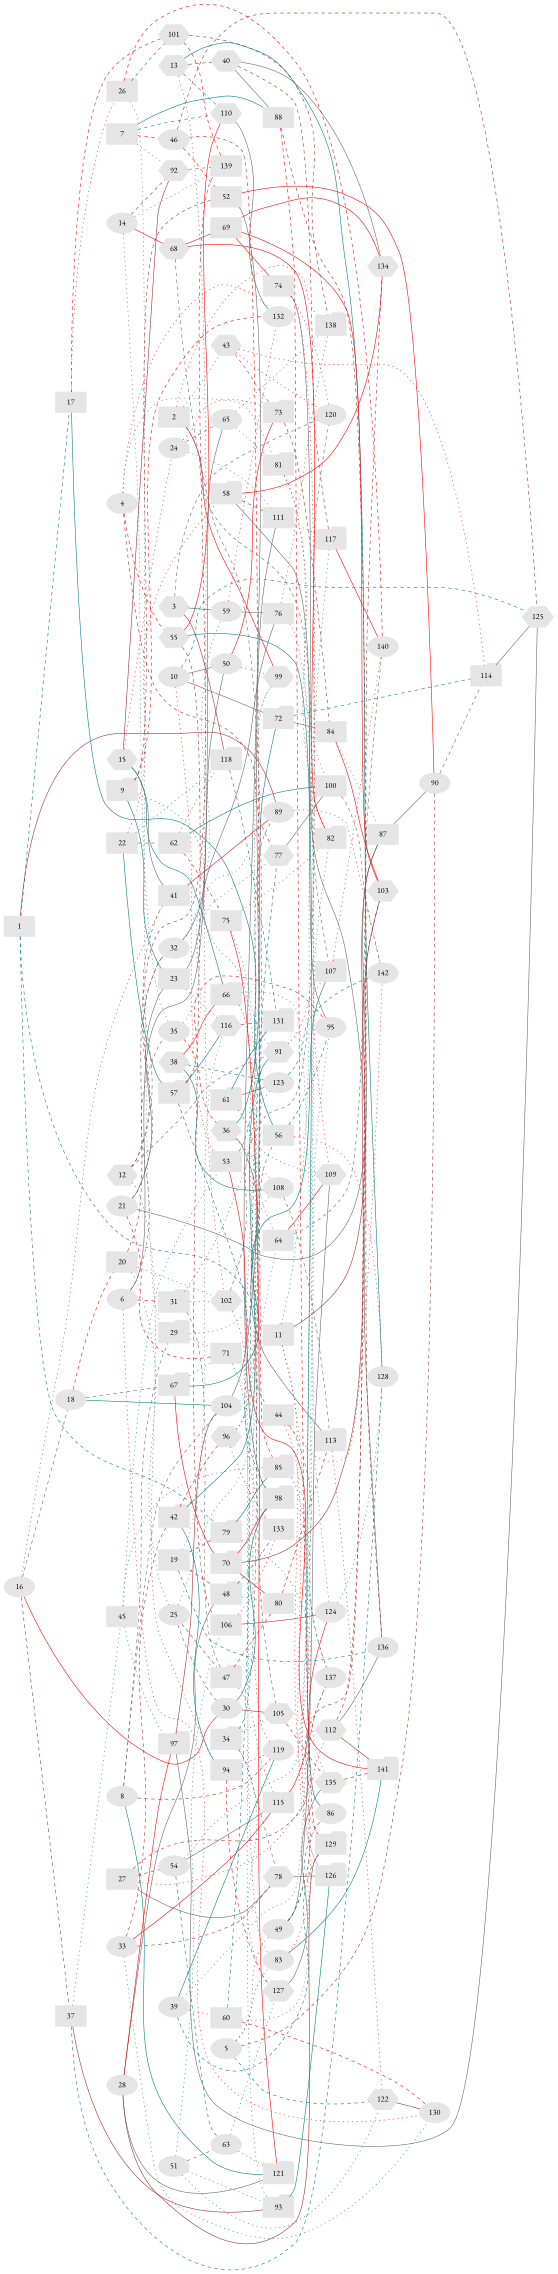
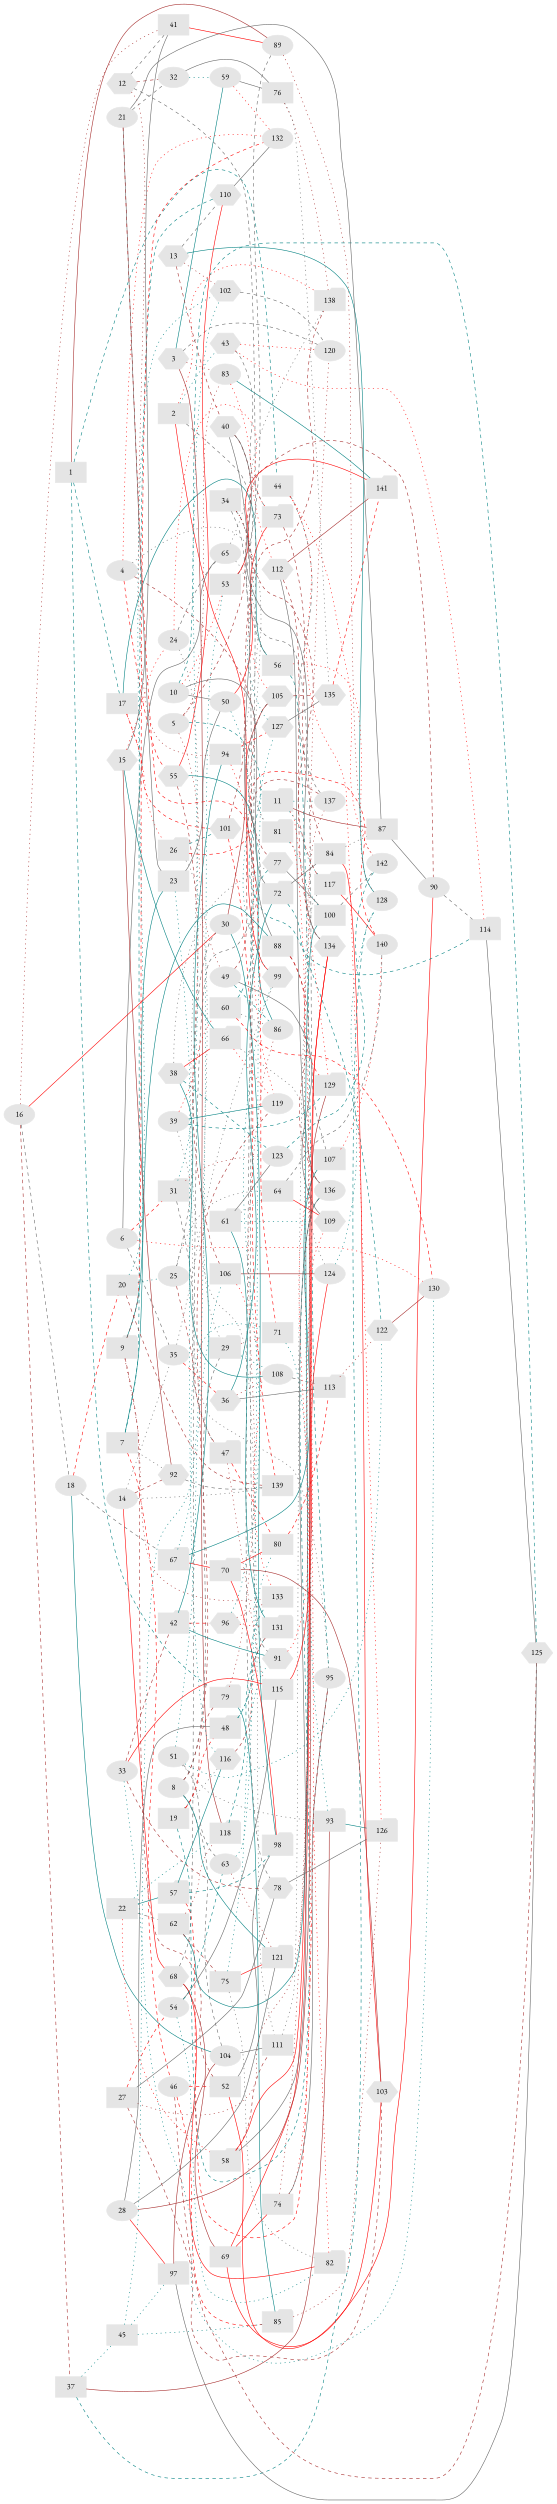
  graph {
    fontname="EB Garamond"
    rankdir=LR
    node [color=gray90 fontname="EB Garamond" shape=ellipse style=filled]
    edge [color=gray40 fontname="EB Garamond" style=dotted]
    1 [shape=box]
    17 [shape=box]
    44 [shape=box]
    79 [shape=folder]
    89
    26 [shape=folder]
    56 [shape=box]
    101 [shape=hexagon]
    137
    126 [shape=folder]
    142
    85 [shape=folder]
    86
    2 [shape=box]
    43 [shape=hexagon]
    99 [shape=hexagon]
    107 [shape=folder]
    138 [shape=folder]
    120
    73 [shape=folder]
    114 [shape=folder]
    140
    3 [shape=hexagon]
    59
    83
    118 [shape=folder]
    132
    76 [shape=box]
    141 [shape=folder]
    112 [shape=hexagon]
    131 [shape=folder]
    55 [shape=hexagon]
    4
    77 [shape=hexagon]
    81 [shape=folder]
    110 [shape=hexagon]
    106 [shape=box]
    100 [shape=box]
    82 [shape=folder]
    5
    49
    90
    122 [shape=hexagon]
    109 [shape=hexagon]
    130
    31 [shape=folder]
    6
    35
    65
    102 [shape=hexagon]
    47 [shape=folder]
    123
    36 [shape=hexagon]
    7 [shape=box]
    46
    88 [shape=box]
    92 [shape=hexagon]
    52 [shape=box]
    125 [shape=hexagon]
    129 [shape=folder]
    136
    139 [shape=box]
    29 [shape=folder]
    8
    104
    119
    121 [shape=folder]
    71 [shape=box]
    108
    111 [shape=box]
    9 [shape=folder]
    23 [shape=box]
    133 [shape=box]
    50
    116 [shape=hexagon]
    98 [shape=folder]
    10
    53 [shape=box]
    72 [shape=folder]
    84 [shape=box]
    11 [shape=folder]
    87 [shape=box]
    117 [shape=folder]
    12 [shape=hexagon]
    32
    41 [shape=box]
    91 [shape=hexagon]
    94 [shape=box]
    127 [shape=hexagon]
    13 [shape=hexagon]
    40 [shape=hexagon]
    128
    134 [shape=hexagon]
    14
    68 [shape=hexagon]
    105 [shape=hexagon]
    69 [shape=box]
    15 [shape=hexagon]
    24
    66 [shape=folder]
    124
    16
    18
    30
    37 [shape=box]
    20 [shape=box]
    67 [shape=folder]
    45 [shape=box]
    93 [shape=folder]
    95
    25
    70 [shape=folder]
    19 [shape=box]
    48 [shape=folder]
    80 [shape=box]
    64 [shape=box]
    21
    22 [shape=box]
    57 [shape=folder]
    58 [shape=folder]
    62 [shape=box]
    75 [shape=box]
    115 [shape=box]
    27 [shape=box]
    54
    78 [shape=hexagon]
    103 [shape=hexagon]
    63
    28
    97 [shape=folder]
    113 [shape=folder]
    135 [shape=hexagon]
    33
    42 [shape=folder]
    96 [shape=hexagon]
    34 [shape=folder]
    38 [shape=hexagon]
    39
    60 [shape=box]
    51
    61 [shape=folder]
    74 [shape=box]
    1 -- 17 [color=teal style=dashed]
    1 -- 44 [color=teal style=dashed]
    1 -- 79 [color=teal style=dashed]
    1 -- 89 [color=brown style=solid]
    17 -- 26 [color=red]
    17 -- 56 [color=teal style=solid]
    17 -- 101 [color=red style=dashed]
    44 -- 137 [style=dashed]
    44 -- 126 [color=red]
    44 -- 142 [color=red]
    79 -- 85 [color=teal style=solid]
    79 -- 86 [color=brown]
    89 -- 142 [color=brown]
    26 -- 101 [color=teal style=dashed]
    26 -- 140 [color=red style=dashed]
    26 -- 29
    56 -- 128 [color=red]
    56 -- 95 [color=teal style=dashed]
    101 -- 138 [color=brown style=dashed]
    101 -- 139 [color=red style=dashed]
    85 -- 126 [color=brown]
    2 -- 43 [color=teal]
    2 -- 99 [color=red style=solid]
    2 -- 107 [style=dashed]
    2 -- 138 [color=red]
    43 -- 120 [color=red]
    43 -- 73 [style=dashed]
    43 -- 114 [color=red]
    107 -- 140 [color=red]
    73 -- 84 [color=brown style=dashed]
    114 -- 125 [style=solid]
    3 -- 120 [style=dashed]
    3 -- 59 [color=teal style=solid]
-   102 -- 83 [color=brown]
+   3 -- 83 [color=brown]
    3 -- 118 [color=brown style=solid]
    59 -- 132 [color=red]
    59 -- 76 [style=solid]
    83 -- 141 [color=teal style=solid]
    83 -- 112 [color=red]
    118 -- 131 [color=teal style=dashed]
    76 -- 138 [color=brown]
    76 -- 135
    112 -- 141 [color=brown style=solid]
    112 -- 136 [style=solid]
    112 -- 134 [color=brown style=dashed]
    55 -- 86 [color=teal style=solid]
    55 -- 110 [color=red style=solid]
    55 -- 106 [color=brown style=dashed]
    4 -- 132 [color=red]
    4 -- 55 [color=red style=dashed]
    4 -- 77 [color=brown style=dashed]
    4 -- 81
    77 -- 100 [style=solid]
    81 -- 100 [color=teal]
    81 -- 82 [color=red]
    110 -- 132 [style=solid]
    106 -- 133 [color=red]
    106 -- 124 [color=brown style=solid]
    100 -- 142 [style=dashed]
    5 -- 83 [color=brown]
    5 -- 49 [color=brown]
    5 -- 90 [color=brown style=dashed]
    5 -- 122 [color=teal style=dashed]
    49 -- 137 [color=brown style=dashed]
    49 -- 86 [color=teal style=dashed]
    49 -- 109 [style=solid]
    90 -- 114 [style=dashed]
    122 -- 130 [color=brown style=solid]
    31 -- 102 [color=teal]
    31 -- 47 [style=dashed]
    31 -- 123 [color=brown]
    6 -- 130 [color=red]
    6 -- 31 [color=red style=dashed]
    6 -- 35 [style=dashed]
    6 -- 65 [style=solid]
    35 -- 99
    35 -- 36 [color=red style=dashed]
    65 -- 138
    65 -- 81
    102 -- 120 [style=dashed]
    47 -- 80 [color=red style=dashed]
    47 -- 115 [color=brown]
    123 -- 142 [color=teal style=dashed]
    36 -- 108 [color=brown]
    36 -- 72 [color=teal style=solid]
    36 -- 113 [style=solid]
    7 -- 110 [color=teal style=dashed]
    7 -- 46 [color=red style=dashed]
    7 -- 88 [color=teal style=solid]
    7 -- 92
    46 -- 85 [color=red style=dashed]
    46 -- 52 [color=red style=dashed]
    46 -- 125 [color=brown style=dashed]
    88 -- 129 [color=red style=dashed]
    88 -- 136 [color=brown style=dashed]
    92 -- 139 [style=dashed]
    52 -- 90 [color=red style=solid]
    52 -- 98 [style=solid]
    29 -- 71 [color=brown]
    29 -- 108 [color=teal]
    8 -- 29 [style=dashed]
    8 -- 104 [style=dashed]
    8 -- 119 [color=brown style=dashed]
    8 -- 121 [color=teal style=solid]
    104 -- 111 [style=solid]
    71 -- 93 [color=teal]
    108 -- 113 [style=dashed]
    111 -- 117
    9 -- 132 [color=red style=dashed]
    9 -- 52 [color=brown style=dashed]
    9 -- 23 [color=teal style=solid]
    9 -- 133 [color=brown]
    23 -- 50 [style=solid]
    23 -- 116 [color=teal]
    50 -- 99 [color=teal]
    50 -- 73 [color=red style=solid]
    116 -- 131 [color=brown style=dashed]
    10 -- 125 [color=teal style=dashed]
    10 -- 50 [style=solid]
    10 -- 53 [color=red]
    10 -- 72 [style=solid]
    53 -- 89 [style=dashed]
    53 -- 141 [color=red style=solid]
    72 -- 114 [color=teal style=dashed]
    72 -- 84 [style=solid]
    84 -- 87
    84 -- 103 [color=red style=solid]
    11 -- 137 [color=teal]
    11 -- 129 [color=red]
    11 -- 87 [color=brown style=solid]
    11 -- 117 [color=teal]
    87 -- 90 [style=solid]
    117 -- 140 [color=red style=solid]
    12 -- 32 [color=brown style=dashed]
    12 -- 41 [style=dashed]
    12 -- 91 [style=dashed]
    12 -- 94 [color=brown]
    32 -- 59 [color=teal]
    32 -- 76 [style=solid]
    41 -- 89 [color=red style=solid]
    91 -- 107 [color=red]
    94 -- 119 [color=red]
    94 -- 127 [color=red style=dashed]
    127 -- 135 [style=solid]
    13 -- 110 [style=dashed]
    13 -- 102 [color=brown]
    13 -- 40 [color=brown style=dashed]
    13 -- 128 [color=teal style=solid]
    40 -- 88 [style=solid]
    40 -- 117 [color=brown style=dashed]
    40 -- 134 [style=solid]
    14 -- 35
    14 -- 92 [color=brown style=dashed]
    14 -- 139
    14 -- 68 [color=red style=solid]
    68 -- 82 [color=red style=solid]
    68 -- 105 [style=dashed]
    68 -- 69 [color=brown style=solid]
    105 -- 135 [color=brown style=dashed]
    69 -- 134 [color=red style=solid]
    69 -- 103 [color=red style=solid]
    69 -- 74 [color=red style=solid]
    15 -- 92 [color=brown style=solid]
    15 -- 41 [style=solid]
    15 -- 24 [color=red]
    15 -- 66 [color=teal style=solid]
    24 -- 73 [color=red]
    24 -- 65 [style=dashed]
    24 -- 111
    66 -- 119 [color=red]
    66 -- 124
    124 -- 128 [color=teal]
    16 -- 41 [color=brown]
    16 -- 18 [style=dashed]
    16 -- 30 [color=red style=solid]
    16 -- 37 [color=brown style=dashed]
    18 -- 104 [color=teal style=solid]
    18 -- 20 [color=red style=dashed]
    18 -- 67 [style=dashed]
    30 -- 98 [color=teal style=solid]
    30 -- 105 [color=brown style=solid]
    37 -- 128 [color=teal style=dashed]
    37 -- 45 [color=teal]
    37 -- 93 [color=brown style=solid]
    20 -- 102 [color=teal]
    20 -- 139 [color=brown style=dashed]
    20 -- 25 [color=teal]
    67 -- 107 [color=teal style=solid]
    67 -- 71 [color=teal]
    67 -- 70 [color=red style=solid]
    45 -- 85 [color=teal]
    45 -- 53 [color=teal]
    45 -- 97 [color=teal]
    93 -- 126 [color=teal style=solid]
    25 -- 47 [color=brown style=dashed]
    25 -- 30 [style=dashed]
    25 -- 64
    70 -- 98 [color=red style=solid]
    70 -- 80 [color=red style=solid]
    70 -- 103 [color=brown style=solid]
    19 -- 79 [color=brown style=dashed]
    19 -- 136 [color=teal style=dashed]
    19 -- 116
    19 -- 48 [color=red style=dashed]
    48 -- 133 [color=teal style=dashed]
    48 -- 80 [color=teal]
    80 -- 113 [color=red style=dashed]
    64 -- 140 [style=dashed]
    64 -- 109 [color=red style=solid]
    21 -- 71 [color=red style=dashed]
    21 -- 23 [style=solid]
    21 -- 87 [style=solid]
    21 -- 32 [style=dashed]
    22 -- 118 [color=teal]
    22 -- 57 [color=teal style=solid]
    22 -- 58 [color=red]
    22 -- 62 [style=dashed]
    57 -- 116 [color=teal style=solid]
    57 -- 98 [color=teal style=dashed]
    57 -- 95 [color=red style=dashed]
    58 -- 136 [style=solid]
    58 -- 111 [color=brown style=dashed]
    58 -- 134 [color=red style=solid]
    62 -- 118 [color=brown]
    62 -- 100 [color=teal style=solid]
    62 -- 75 [color=brown style=dashed]
    75 -- 82
    75 -- 121 [color=red style=solid]
    75 -- 91 [color=teal]
    115 -- 124 [color=red style=solid]
    27 -- 137 [color=brown]
    27 -- 54 [color=red style=dashed]
    27 -- 78 [style=solid]
    27 -- 103 [color=brown style=dashed]
    54 -- 82 [color=teal]
    54 -- 115 [style=solid]
    54 -- 63 [color=teal style=dashed]
    78 -- 126 [style=solid]
    63 -- 121 [color=brown]
    63 -- 127 [color=teal]
    28 -- 129 [color=brown style=solid]
    28 -- 121 [style=solid]
    28 -- 48 [style=solid]
    28 -- 97 [color=red style=solid]
    97 -- 125 [style=solid]
    97 -- 104 [color=brown style=solid]
    113 -- 122 [color=brown]
    135 -- 141 [color=red style=dashed]
    33 -- 130 [color=teal]
    33 -- 115 [color=red style=solid]
    33 -- 78 [color=brown style=dashed]
    33 -- 42 [color=brown style=dashed]
    42 -- 91 [color=teal style=solid]
    42 -- 94 [color=teal style=solid]
    42 -- 96 [color=red style=dashed]
    96 -- 99 [color=teal]
    96 -- 131 [color=red]
    96 -- 133 [color=brown]
    34 -- 56 [style=dashed]
    34 -- 127 [color=teal]
    34 -- 105 [color=red]
    34 -- 78 [style=dashed]
    38 -- 77
    38 -- 123 [color=teal style=dashed]
    38 -- 108 [color=teal style=solid]
    38 -- 66 [color=red style=solid]
    39 -- 129 [color=teal style=dashed]
    39 -- 119 [color=teal style=solid]
    39 -- 95
    39 -- 60 [color=red]
    60 -- 86
    60 -- 77 [color=teal style=dashed]
    60 -- 130 [color=red style=dashed]
    51 -- 106 [color=teal]
    51 -- 122 [color=teal]
    51 -- 93
    51 -- 63 [style=dashed]
    61 -- 131 [color=teal style=solid]
    61 -- 109 [color=teal]
    61 -- 123 [style=solid]
    61 -- 64
    74 -- 120 [color=brown]
    74 -- 109 [color=red]
    74 -- 95 [style=solid]
  }
